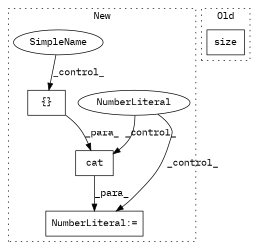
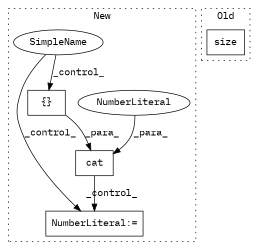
  digraph {
    fontname="IBM Plex Mono"
    node [a=32 fontname="IBM Plex Mono" l=1 shape=box]
    edge [fontname="IBM Plex Mono"]
    n1 [l="4,1" label=cat s="5143,5221"]
    n2 [a=7 label="NumberLiteral:=" s=5136]
    n3 [a=34 label=NumberLiteral s=5220 shape=ellipse]
    n4 [a=4 l="1,1" label="{}" s="5156,5218"]
    n5 [a=42 label=SimpleName shape=ellipse l=""]
    n6 [l="5,1" label=size s="5206,5212"]
    subgraph cluster_1 {
      label=New
      style=dotted
      n1
      n2
      n3
      n4
      n5
    }
    subgraph cluster_2 {
      label=Old
      style=dotted
      n6
    }
-   n1 -> n2 [label=_para_]
-   n3 -> n1 [label=_control_]
+   n1 -> n2 [label=_control_]
+   n3 -> n1 [label=_para_]
    n4 -> n1 [label=_para_]
-   n3 -> n2 [label=_control_]
+   n5 -> n2 [label=_control_]
    n5 -> n4 [label=_control_]
  }
